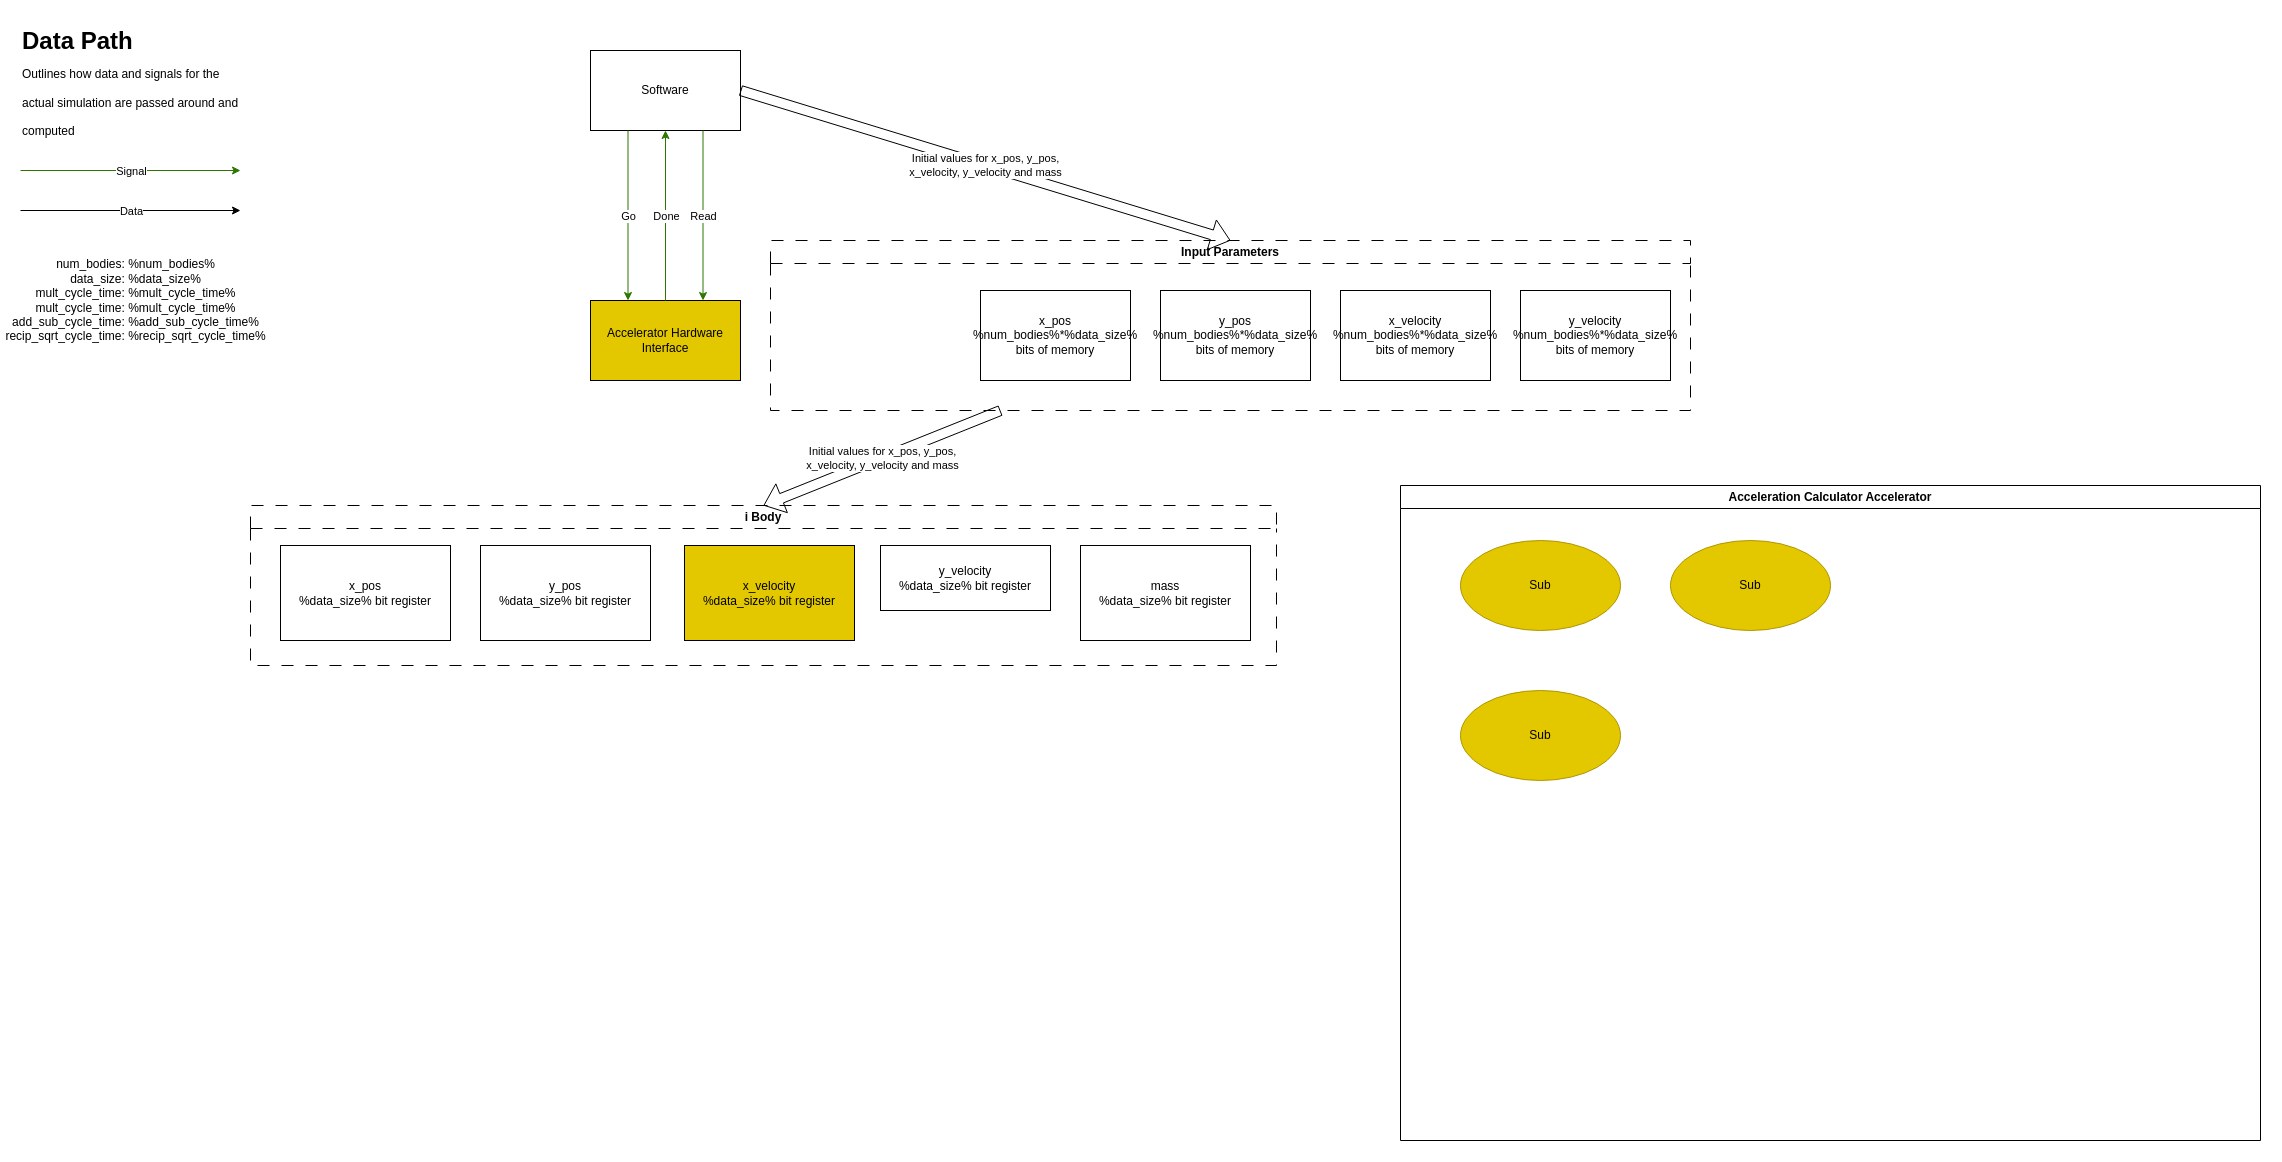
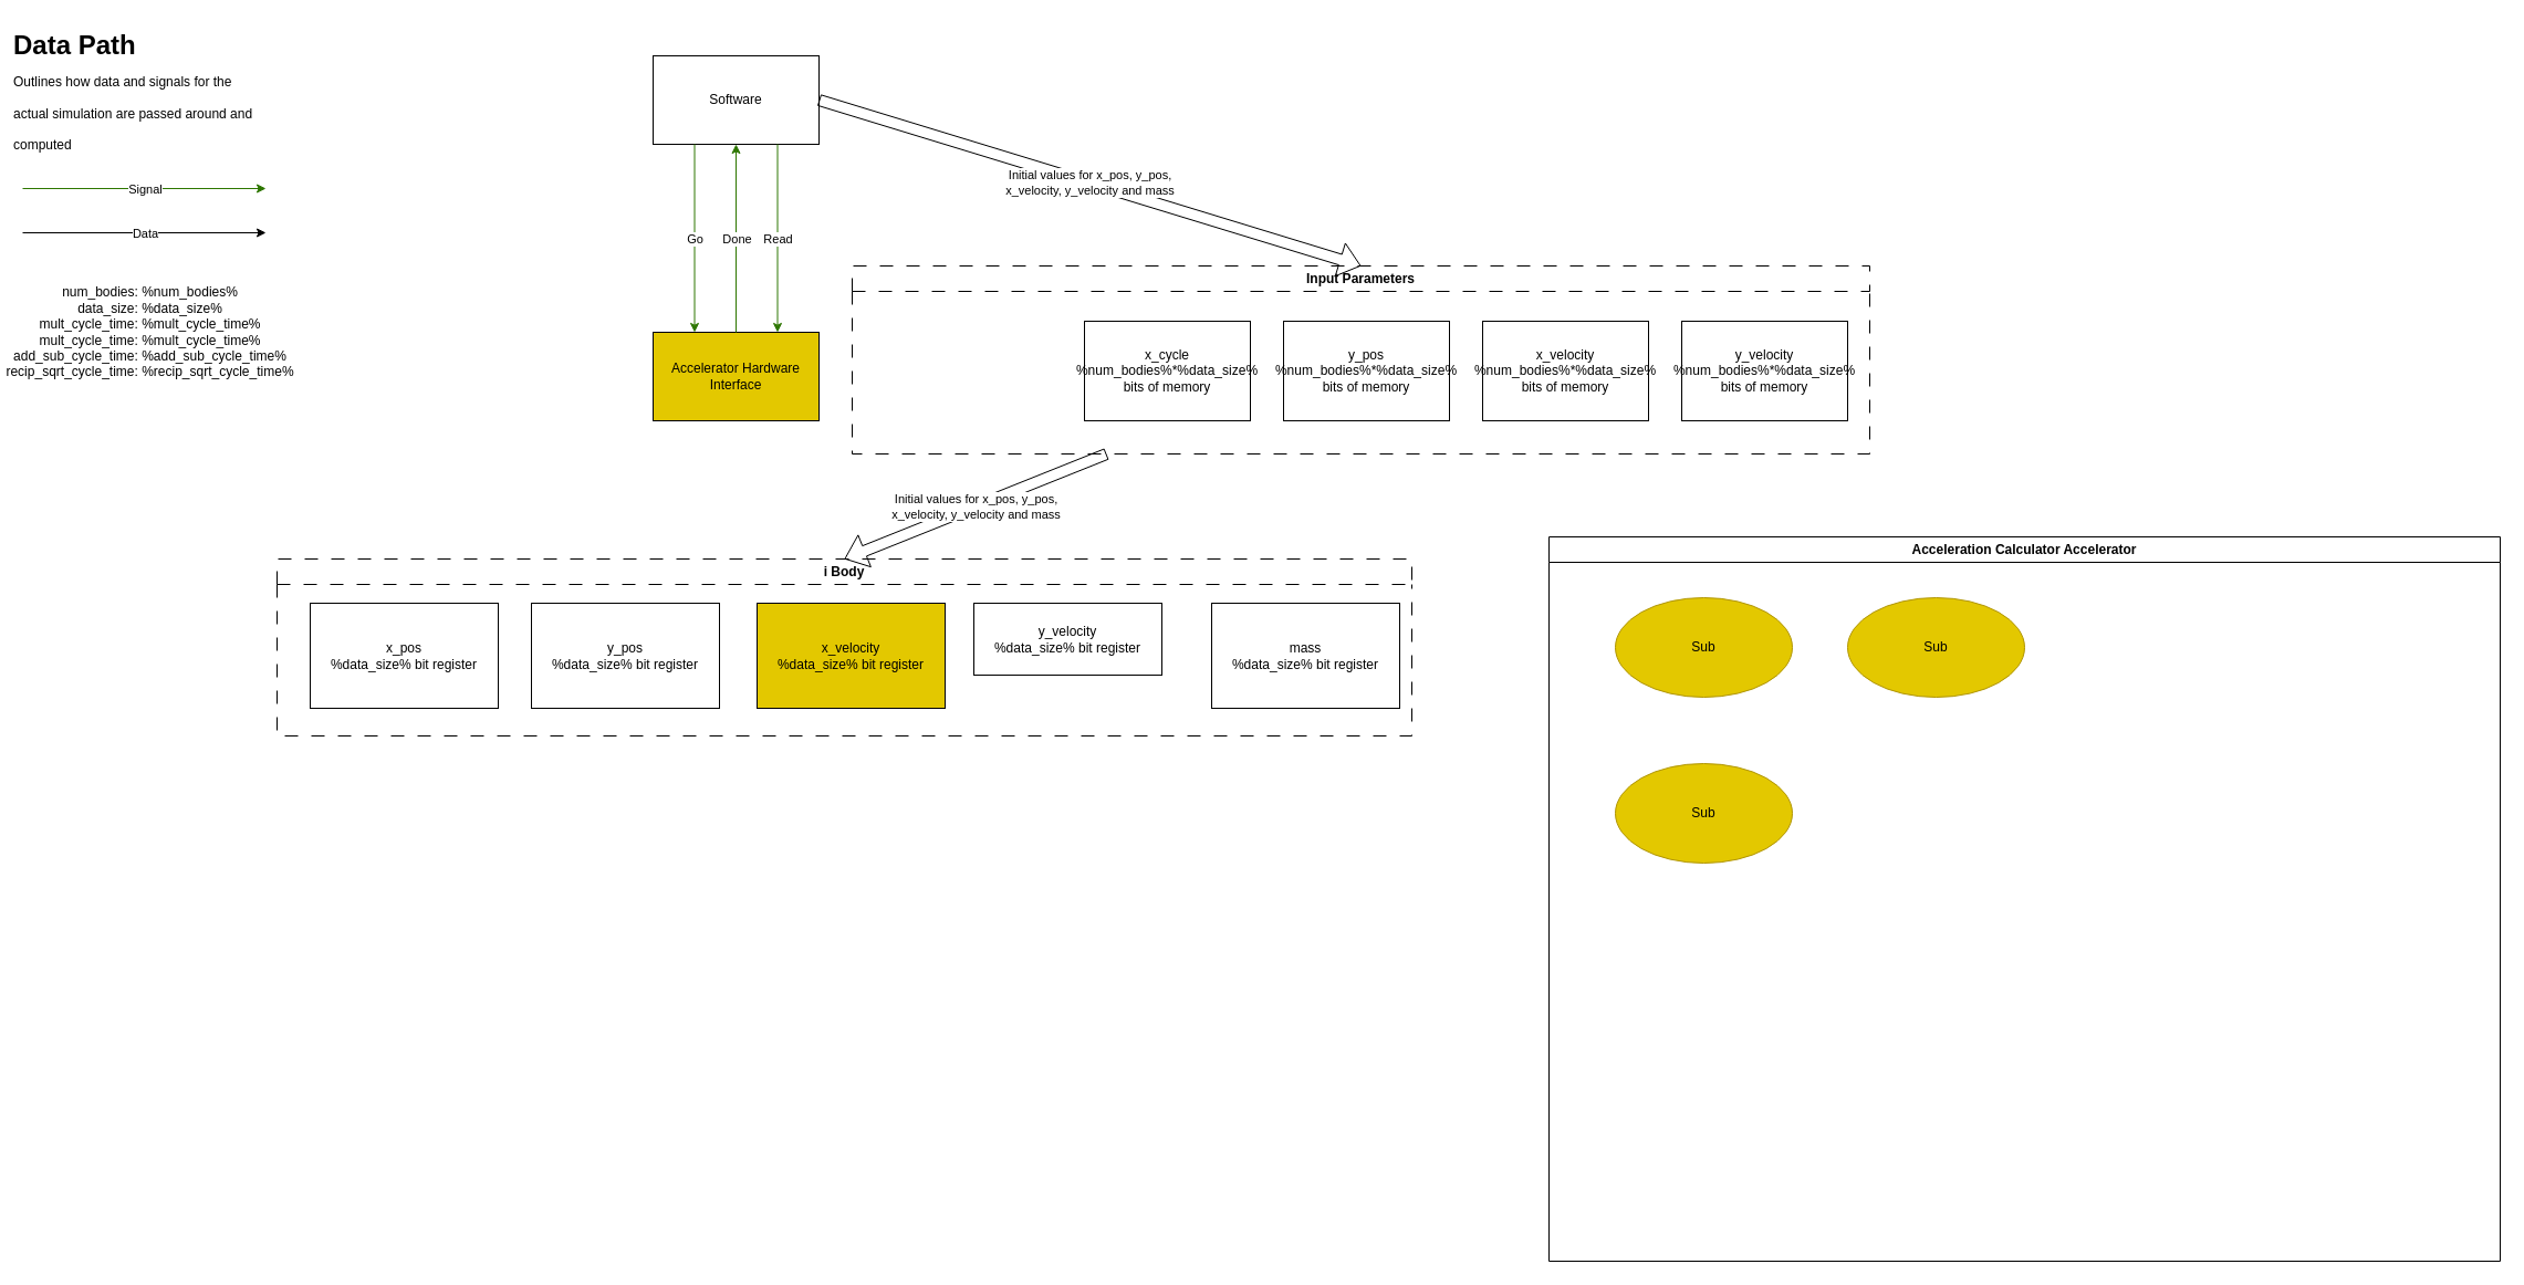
  <mxCell id="0" value="" />
  <mxCell id="1" parent="0" />
  <mxCell id="2" value="Software" style="rounded=0;whiteSpace=wrap;html=1;" parent="1" vertex="1"><mxGeometry x="590" y="50" width="150" height="80" as="geometry" /></mxCell>
- <mxCell id="3" value="&lt;h1 style=&quot;margin-top: 0px;&quot;&gt;&lt;span style=&quot;background-color: transparent; color: light-dark(rgb(0, 0, 0), rgb(255, 255, 255));&quot;&gt;Data Path&lt;br&gt;&lt;/span&gt;&lt;span style=&quot;font-size: 12px; font-weight: 400; background-color: transparent; color: light-dark(rgb(0, 0, 0), rgb(255, 255, 255));&quot;&gt;Outlines how data and signals for the actual simulation are passed around and computed&lt;/span&gt;&lt;/h1&gt;" style="text;html=1;whiteSpace=wrap;overflow=hidden;rounded=0;" parent="1" vertex="1"><mxGeometry x="20" y="20" width="230" height="120" as="geometry" /></mxCell>
+ <mxCell id="3" value="&lt;h1 style=&quot;margin-top: 0px;&quot;&gt;&lt;span style=&quot;background-color: transparent; color: light-dark(rgb(0, 0, 0), rgb(255, 255, 255));&quot;&gt;Data Path&lt;br&gt;&lt;/span&gt;&lt;span style=&quot;font-size: 12px; font-weight: 400; background-color: transparent; color: light-dark(rgb(0, 0, 0), rgb(255, 255, 255));&quot;&gt;Outlines how data and signals for the actual simulation are passed around and computed&lt;/span&gt;&lt;/h1&gt;" style="text;html=1;whiteSpace=wrap;overflow=hidden;rounded=0;" parent="1" vertex="1"><mxGeometry x="10" y="20" width="230" height="120" as="geometry" /></mxCell>
  <mxCell id="4" value="" style="endArrow=classic;html=1;rounded=0;fillColor=#60a917;strokeColor=#2D7600;exitX=0.25;exitY=1;exitDx=0;exitDy=0;entryX=0.25;entryY=0;entryDx=0;entryDy=0;" parent="1" source="2" target="12" edge="1"><mxGeometry relative="1" as="geometry"><mxPoint x="630" y="130" as="sourcePoint" /><mxPoint x="630" y="360" as="targetPoint" /></mxGeometry></mxCell>
  <mxCell id="5" value="Go" style="edgeLabel;resizable=0;html=1;;align=center;verticalAlign=middle;" parent="4" connectable="0" vertex="1"><mxGeometry relative="1" as="geometry" /></mxCell>
  <mxCell id="6" value="" style="endArrow=classic;html=1;rounded=0;fillColor=#60a917;strokeColor=#2D7600;" parent="1" edge="1"><mxGeometry relative="1" as="geometry"><mxPoint x="20" y="170" as="sourcePoint" /><mxPoint x="240" y="170" as="targetPoint" /></mxGeometry></mxCell>
  <mxCell id="7" value="Signal" style="edgeLabel;resizable=0;html=1;;align=center;verticalAlign=middle;" parent="6" connectable="0" vertex="1"><mxGeometry relative="1" as="geometry" /></mxCell>
  <mxCell id="8" value="" style="endArrow=classic;html=1;rounded=0;" parent="1" edge="1"><mxGeometry relative="1" as="geometry"><mxPoint x="20" y="210" as="sourcePoint" /><mxPoint x="240" y="210" as="targetPoint" /></mxGeometry></mxCell>
  <mxCell id="9" value="Data" style="edgeLabel;resizable=0;html=1;;align=center;verticalAlign=middle;" parent="8" connectable="0" vertex="1"><mxGeometry relative="1" as="geometry" /></mxCell>
  <mxCell id="10" value="" style="endArrow=classic;html=1;rounded=0;fillColor=#60a917;strokeColor=#2D7600;exitX=0.75;exitY=1;exitDx=0;exitDy=0;entryX=0.75;entryY=0;entryDx=0;entryDy=0;" parent="1" source="2" target="12" edge="1"><mxGeometry relative="1" as="geometry"><mxPoint x="700" y="130" as="sourcePoint" /><mxPoint x="700" y="360" as="targetPoint" /></mxGeometry></mxCell>
  <mxCell id="11" value="Read" style="edgeLabel;resizable=0;html=1;;align=center;verticalAlign=middle;" parent="10" connectable="0" vertex="1"><mxGeometry relative="1" as="geometry" /></mxCell>
  <mxCell id="12" value="Accelerator Hardware Interface" style="rounded=0;whiteSpace=wrap;html=1;fillColor=#e3c800;" parent="1" vertex="1"><mxGeometry x="590" y="300" width="150" height="80" as="geometry" /></mxCell>
  <mxCell id="13" value="" style="endArrow=classic;html=1;rounded=0;fillColor=#60a917;strokeColor=#2D7600;exitX=0.5;exitY=0;exitDx=0;exitDy=0;entryX=0.5;entryY=1;entryDx=0;entryDy=0;" parent="1" source="12" target="2" edge="1"><mxGeometry relative="1" as="geometry"><mxPoint x="664.762" y="360" as="sourcePoint" /><mxPoint x="664.762" y="130" as="targetPoint" /></mxGeometry></mxCell>
  <mxCell id="14" value="Done" style="edgeLabel;resizable=0;html=1;;align=center;verticalAlign=middle;" parent="13" connectable="0" vertex="1"><mxGeometry relative="1" as="geometry" /></mxCell>
  <mxCell id="15" value="i Body" style="swimlane;whiteSpace=wrap;html=1;dashed=1;dashPattern=12 12;" parent="1" vertex="1"><mxGeometry x="250" y="505" width="1026" height="160" as="geometry" /></mxCell>
  <mxCell id="16" value="&lt;div&gt;x_pos&lt;/div&gt;&lt;div&gt;&lt;span style=&quot;background-color: transparent; color: light-dark(rgb(0, 0, 0), rgb(255, 255, 255));&quot;&gt;%data_size% bit register&lt;/span&gt;&lt;/div&gt;" style="rounded=0;whiteSpace=wrap;html=1;" parent="15" vertex="1"><mxGeometry x="30" y="40" width="170" height="95" as="geometry" /></mxCell>
  <mxCell id="17" value="&lt;div&gt;y_pos&lt;/div&gt;&lt;div&gt;&lt;span style=&quot;background-color: transparent; color: light-dark(rgb(0, 0, 0), rgb(255, 255, 255));&quot;&gt;%data_size% bit register&lt;/span&gt;&lt;/div&gt;" style="rounded=0;whiteSpace=wrap;html=1;" vertex="1" parent="15"><mxGeometry x="230" y="40" width="170" height="95" as="geometry" /></mxCell>
  <mxCell id="18" value="&lt;div&gt;x_velocity&lt;/div&gt;&lt;div&gt;&lt;span style=&quot;background-color: transparent; color: light-dark(rgb(0, 0, 0), rgb(255, 255, 255));&quot;&gt;%data_size% bit register&lt;/span&gt;&lt;/div&gt;" style="rounded=0;whiteSpace=wrap;html=1;fillColor=#e3c800;" vertex="1" parent="15"><mxGeometry x="434" y="40" width="170" height="95" as="geometry" /></mxCell>
  <mxCell id="19" value="&lt;div&gt;y_velocity&lt;/div&gt;&lt;div&gt;&lt;span style=&quot;background-color: transparent; color: light-dark(rgb(0, 0, 0), rgb(255, 255, 255));&quot;&gt;%data_size% bit register&lt;/span&gt;&lt;/div&gt;" style="rounded=0;whiteSpace=wrap;html=1;" vertex="1" parent="15"><mxGeometry x="630" y="40" width="170" height="65" as="geometry" /></mxCell>
- <mxCell id="20" value="&lt;div&gt;&lt;span style=&quot;background-color: transparent; color: light-dark(rgb(0, 0, 0), rgb(255, 255, 255));&quot;&gt;mass&lt;/span&gt;&lt;/div&gt;&lt;div&gt;&lt;span style=&quot;background-color: transparent; color: light-dark(rgb(0, 0, 0), rgb(255, 255, 255));&quot;&gt;%data_size% bit register&lt;/span&gt;&lt;/div&gt;" style="rounded=0;whiteSpace=wrap;html=1;" vertex="1" parent="15"><mxGeometry x="830" y="40" width="170" height="95" as="geometry" /></mxCell>
+ <mxCell id="20" value="&lt;div&gt;&lt;span style=&quot;background-color: transparent; color: light-dark(rgb(0, 0, 0), rgb(255, 255, 255));&quot;&gt;mass&lt;/span&gt;&lt;/div&gt;&lt;div&gt;&lt;span style=&quot;background-color: transparent; color: light-dark(rgb(0, 0, 0), rgb(255, 255, 255));&quot;&gt;%data_size% bit register&lt;/span&gt;&lt;/div&gt;" style="rounded=0;whiteSpace=wrap;html=1;" vertex="1" parent="15"><mxGeometry x="845" y="40" width="170" height="95" as="geometry" /></mxCell>
  <mxCell id="21" value="Input Parameters" style="swimlane;whiteSpace=wrap;html=1;dashed=1;dashPattern=12 12;" parent="1" vertex="1"><mxGeometry x="770" y="240" width="920" height="170" as="geometry" /></mxCell>
- <mxCell id="22" value="&lt;div&gt;x_pos&lt;/div&gt;&lt;div&gt;&lt;span style=&quot;background-color: transparent; color: light-dark(rgb(0, 0, 0), rgb(255, 255, 255));&quot;&gt;%num_bodies%*%data_size% bits of memory&lt;/span&gt;&lt;/div&gt;" style="rounded=0;whiteSpace=wrap;html=1;" vertex="1" parent="21"><mxGeometry x="210" y="50" width="150" height="90" as="geometry" /></mxCell>
+ <mxCell id="22" value="&lt;div&gt;x_cycle&lt;/div&gt;&lt;div&gt;&lt;span style=&quot;background-color: transparent; color: light-dark(rgb(0, 0, 0), rgb(255, 255, 255));&quot;&gt;%num_bodies%*%data_size% bits of memory&lt;/span&gt;&lt;/div&gt;" style="rounded=0;whiteSpace=wrap;html=1;" vertex="1" parent="21"><mxGeometry x="210" y="50" width="150" height="90" as="geometry" /></mxCell>
  <mxCell id="23" value="&lt;div&gt;y_pos&lt;/div&gt;&lt;div&gt;&lt;span style=&quot;background-color: transparent; color: light-dark(rgb(0, 0, 0), rgb(255, 255, 255));&quot;&gt;%num_bodies%*%data_size% bits of memory&lt;/span&gt;&lt;/div&gt;" style="rounded=0;whiteSpace=wrap;html=1;" vertex="1" parent="21"><mxGeometry x="390" y="50" width="150" height="90" as="geometry" /></mxCell>
  <mxCell id="24" value="&lt;div&gt;x_velocity&lt;/div&gt;&lt;div&gt;&lt;span style=&quot;background-color: transparent; color: light-dark(rgb(0, 0, 0), rgb(255, 255, 255));&quot;&gt;%num_bodies%*%data_size% bits of memory&lt;/span&gt;&lt;/div&gt;" style="rounded=0;whiteSpace=wrap;html=1;" vertex="1" parent="21"><mxGeometry x="570" y="50" width="150" height="90" as="geometry" /></mxCell>
  <mxCell id="25" value="&lt;div&gt;y_velocity&lt;/div&gt;&lt;div&gt;&lt;span style=&quot;background-color: transparent; color: light-dark(rgb(0, 0, 0), rgb(255, 255, 255));&quot;&gt;%num_bodies%*%data_size% bits of memory&lt;/span&gt;&lt;/div&gt;" style="rounded=0;whiteSpace=wrap;html=1;" vertex="1" parent="21"><mxGeometry x="750" y="50" width="150" height="90" as="geometry" /></mxCell>
  <mxCell id="26" value="" style="endArrow=classic;html=1;rounded=0;shape=flexArrow;exitX=1;exitY=0.5;exitDx=0;exitDy=0;entryX=0.5;entryY=0;entryDx=0;entryDy=0;" parent="1" source="2" target="21" edge="1"><mxGeometry relative="1" as="geometry"><mxPoint x="760" y="89.66" as="sourcePoint" /><mxPoint x="860" y="89.66" as="targetPoint" /></mxGeometry></mxCell>
  <mxCell id="27" value="Initial values for x_pos, y_pos,&lt;div&gt;x_velocity, y_velocity and mass&lt;/div&gt;" style="edgeLabel;resizable=0;html=1;;align=center;verticalAlign=middle;" parent="26" connectable="0" vertex="1"><mxGeometry relative="1" as="geometry" /></mxCell>
  <mxCell id="28" value="" style="endArrow=classic;html=1;rounded=0;shape=flexArrow;entryX=0.5;entryY=0;entryDx=0;entryDy=0;exitX=0.25;exitY=1;exitDx=0;exitDy=0;" parent="1" source="21" target="15" edge="1"><mxGeometry relative="1" as="geometry"><mxPoint x="870" y="410" as="sourcePoint" /><mxPoint x="1410" y="690" as="targetPoint" /></mxGeometry></mxCell>
  <mxCell id="29" value="Initial values for x_pos, y_pos,&lt;div&gt;x_velocity, y_velocity and mass&lt;/div&gt;" style="edgeLabel;resizable=0;html=1;;align=center;verticalAlign=middle;" parent="28" connectable="0" vertex="1"><mxGeometry relative="1" as="geometry" /></mxCell>
  <mxCell id="30" value="&lt;div&gt;num_bodies: %num_bodies%&lt;/div&gt;&lt;div&gt;data_size: %data_size%&lt;/div&gt;&lt;div&gt;mult_cycle_time: %mult_cycle_time%&lt;/div&gt;mult_cycle_time: %mult_cycle_time%&lt;div&gt;add_sub_cycle_time: %add_sub_cycle_time%&lt;/div&gt;&lt;div&gt;recip_sqrt_cycle_time: %recip_sqrt_cycle_time%&lt;/div&gt;" style="text;html=1;align=center;verticalAlign=middle;resizable=0;points=[];autosize=1;strokeColor=none;fillColor=none;" parent="1" vertex="1"><mxGeometry x="55" y="250" width="160" height="100" as="geometry" /></mxCell>
  <mxCell id="31" value="&lt;div&gt;&lt;span style=&quot;background-color: transparent;&quot;&gt;&lt;font style=&quot;color: light-dark(rgb(0, 0, 0), rgb(0, 0, 0));&quot;&gt;Sub&lt;/font&gt;&lt;/span&gt;&lt;/div&gt;" style="ellipse;whiteSpace=wrap;html=1;fillColor=#e3c800;fontColor=#000000;strokeColor=#B09500;" vertex="1" parent="1"><mxGeometry x="1460" y="540" width="160" height="90" as="geometry" /></mxCell>
  <mxCell id="32" value="&lt;div&gt;&lt;span style=&quot;background-color: transparent;&quot;&gt;&lt;font style=&quot;color: light-dark(rgb(0, 0, 0), rgb(0, 0, 0));&quot;&gt;Sub&lt;/font&gt;&lt;/span&gt;&lt;/div&gt;" style="ellipse;whiteSpace=wrap;html=1;fillColor=#e3c800;fontColor=#000000;strokeColor=#B09500;" vertex="1" parent="1"><mxGeometry x="1670" y="540" width="160" height="90" as="geometry" /></mxCell>
  <mxCell id="33" value="Acceleration Calculator Accelerator" style="swimlane;whiteSpace=wrap;html=1;" vertex="1" parent="1"><mxGeometry x="1400" y="485" width="860" height="655" as="geometry" /></mxCell>
  <mxCell id="34" value="&lt;div&gt;&lt;span style=&quot;background-color: transparent;&quot;&gt;&lt;font style=&quot;color: light-dark(rgb(0, 0, 0), rgb(0, 0, 0));&quot;&gt;Sub&lt;/font&gt;&lt;/span&gt;&lt;/div&gt;" style="ellipse;whiteSpace=wrap;html=1;fillColor=#e3c800;fontColor=#000000;strokeColor=#B09500;" vertex="1" parent="33"><mxGeometry x="60" y="205" width="160" height="90" as="geometry" /></mxCell>
